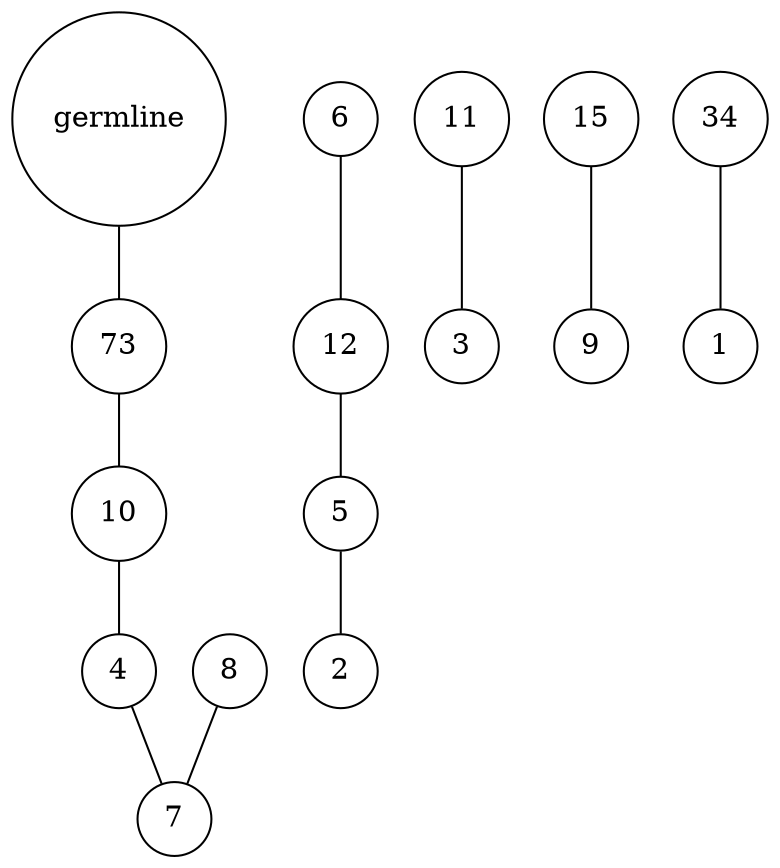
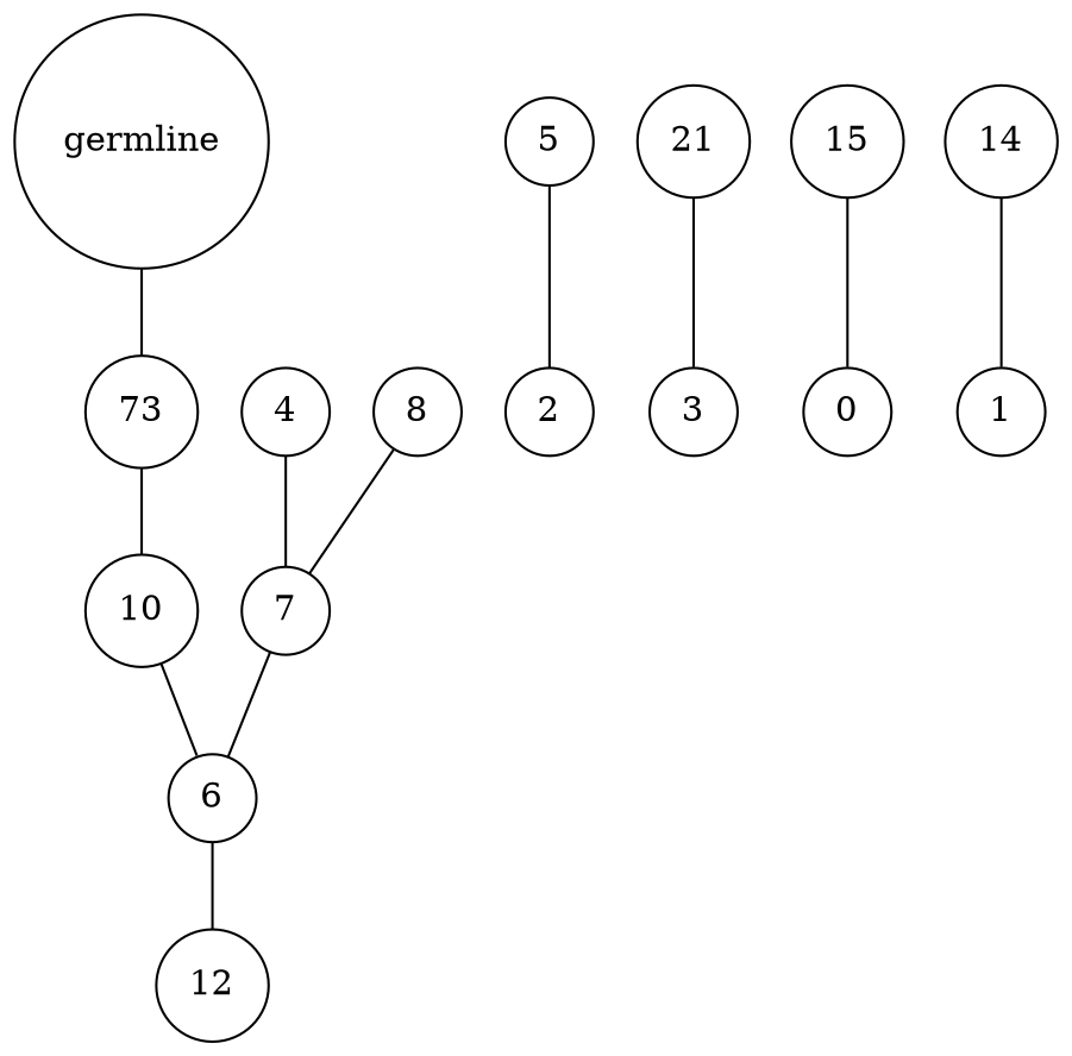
  graph {
    rankdir=UD
    splines=line
    node [shape=circle]
    n1 [label=germline]
    n2 [label=73]
    n3 [label=10]
    n4 [label=4]
    n5 [label=7]
    n6 [label=8]
    n7 [label=6]
    n8 [label=12]
    n9 [label=5]
    n10 [label=2]
-   n11 [label=11]
+   n11 [label=21]
    n12 [label=3]
    n13 [label=15]
-   n14 [label=9]
-   n15 [label=34]
+   n14 [label=0]
+   n15 [label=14]
    n16 [label=1]
    n1 -- n2
    n2 -- n3
-   n3 -- n4
+   n3 -- n7
    n4 -- n5
+   n5 -- n7
    n6 -- n5
    n7 -- n8
-   n8 -- n9
    n9 -- n10
    n11 -- n12
    n13 -- n14
    n15 -- n16
  }
